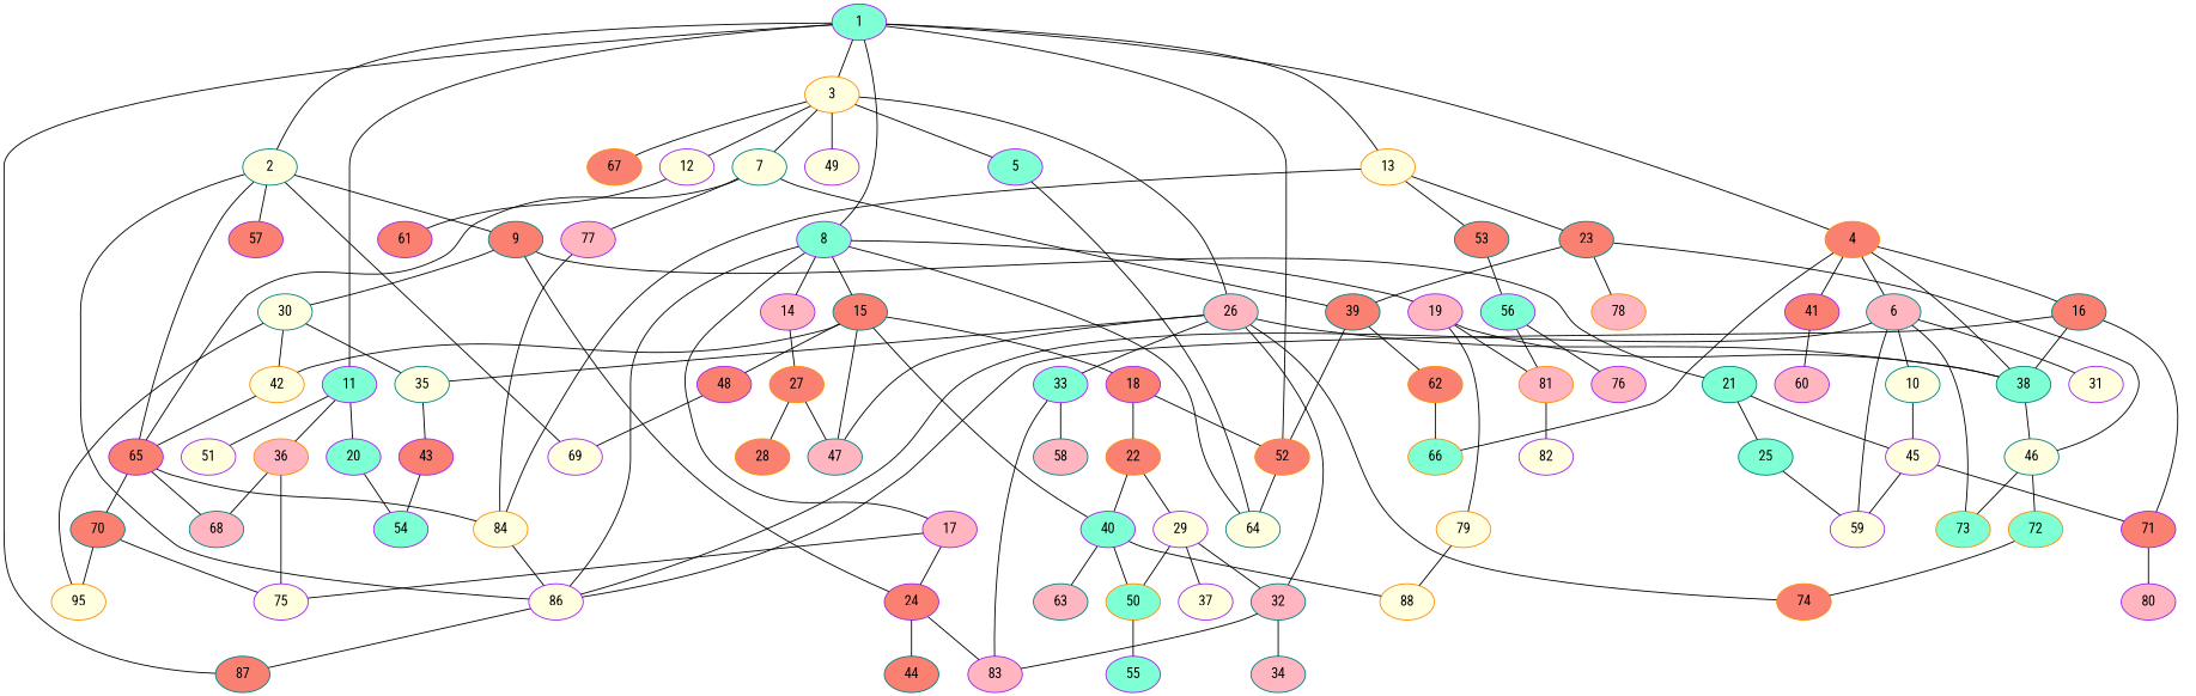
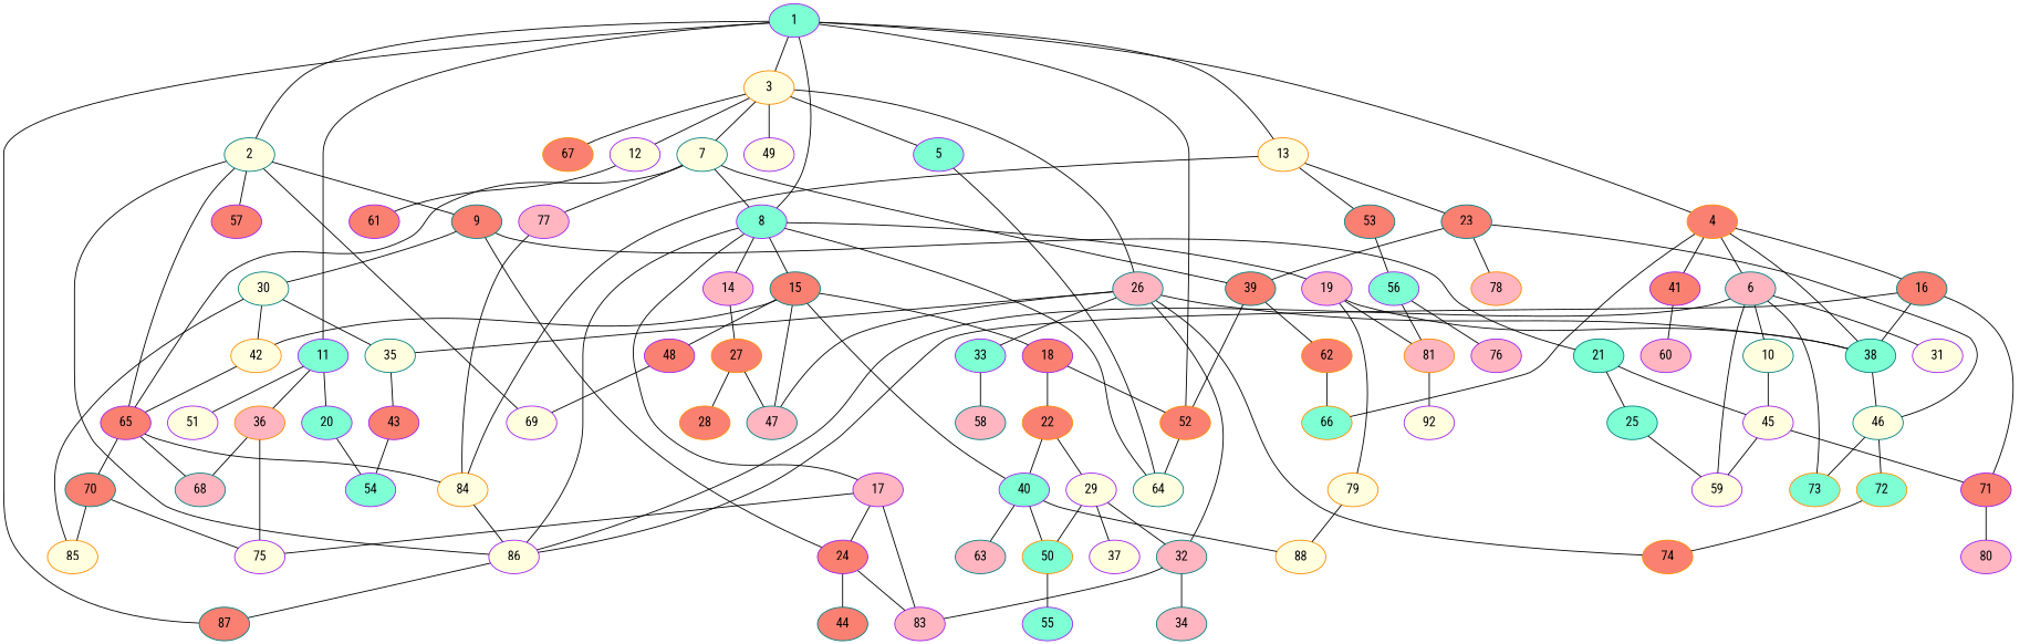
  graph {
    fontname="Roboto Condensed"
    node [color=purple fillcolor=lightyellow fontname="Roboto Condensed" style=filled]
    edge [fontname="Roboto Condensed"]
    1 [fillcolor=aquamarine]
    2 [color=teal]
    3 [color=darkorange]
    4 [color=darkorange fillcolor=salmon]
    8 [fillcolor=aquamarine]
    11 [fillcolor=aquamarine]
    13 [color=darkorange]
    52 [color=darkorange fillcolor=salmon]
    87 [color=teal fillcolor=salmon]
    9 [color=teal fillcolor=salmon]
    57 [fillcolor=salmon]
    65 [fillcolor=salmon]
    69
    86
    5 [fillcolor=aquamarine]
    7 [color=teal]
    12
    26 [color=teal fillcolor=lightpink]
    49
    67 [color=darkorange fillcolor=salmon]
    6 [color=teal fillcolor=lightpink]
    16 [color=teal fillcolor=salmon]
    38 [color=teal fillcolor=aquamarine]
    41 [fillcolor=salmon]
    66 [color=darkorange fillcolor=aquamarine]
    64 [color=teal]
    14 [fillcolor=lightpink]
    15 [color=teal fillcolor=salmon]
    17 [fillcolor=lightpink]
    19 [fillcolor=lightpink]
    20 [fillcolor=aquamarine]
    36 [color=darkorange fillcolor=lightpink]
    51
    23 [color=teal fillcolor=salmon]
    53 [color=teal fillcolor=salmon]
    84 [color=darkorange]
    21 [color=teal fillcolor=aquamarine]
    24 [fillcolor=salmon]
    30 [color=teal]
    68 [color=teal fillcolor=lightpink]
    70 [color=teal fillcolor=salmon]
    39 [color=teal fillcolor=salmon]
    77 [fillcolor=lightpink]
    61 [fillcolor=salmon]
    47 [color=teal fillcolor=lightpink]
    32 [color=teal fillcolor=lightpink]
    33 [fillcolor=aquamarine]
    35 [color=teal]
    74 [color=darkorange fillcolor=salmon]
    31
    10 [color=teal]
    59
    73 [color=darkorange fillcolor=aquamarine]
    71 [fillcolor=salmon]
    46 [color=teal]
    60 [fillcolor=lightpink]
    45
    62 [color=darkorange fillcolor=salmon]
    27 [color=darkorange fillcolor=salmon]
    18 [fillcolor=salmon]
    40 [fillcolor=aquamarine]
    42 [color=darkorange]
    48 [fillcolor=salmon]
    75
    79 [color=darkorange]
    81 [color=darkorange fillcolor=lightpink]
    25 [color=teal fillcolor=aquamarine]
    44 [color=teal fillcolor=salmon]
    83 [fillcolor=lightpink]
-   85 [color=darkorange label=95]
+   85 [color=darkorange]
    54 [fillcolor=aquamarine]
    78 [color=darkorange fillcolor=lightpink]
    56 [fillcolor=aquamarine]
    28 [color=darkorange fillcolor=salmon]
    22 [color=darkorange fillcolor=salmon]
    50 [color=darkorange fillcolor=aquamarine]
    63 [color=teal fillcolor=lightpink]
    88 [color=darkorange]
    80 [fillcolor=lightpink]
    29
-   82
+   82 [label=92]
    37
    72 [color=darkorange fillcolor=aquamarine]
    34 [color=teal fillcolor=lightpink]
    58 [color=teal fillcolor=lightpink]
    43 [fillcolor=salmon]
    55 [fillcolor=aquamarine]
    76 [fillcolor=lightpink]
    1 -- 2
    1 -- 3
    1 -- 4
    1 -- 8
    1 -- 11
    1 -- 13
    1 -- 52
    1 -- 87
    2 -- 9
    2 -- 57
    2 -- 65
    2 -- 69
    2 -- 86
    3 -- 5
    3 -- 7
    3 -- 12
    3 -- 26
    3 -- 49
    3 -- 67
    4 -- 6
    4 -- 16
    4 -- 38
    4 -- 41
    4 -- 66
    8 -- 86
    8 -- 64
    8 -- 14
    8 -- 15
    8 -- 17
    8 -- 19
    11 -- 20
    11 -- 36
    11 -- 51
    13 -- 23
    13 -- 53
    13 -- 84
    52 -- 64
    9 -- 21
    9 -- 24
    9 -- 30
    65 -- 84
    65 -- 68
    65 -- 70
    86 -- 87
    5 -- 64
+   7 -- 8
    7 -- 65
    7 -- 39
    7 -- 77
    12 -- 61
    26 -- 38
    26 -- 47
    26 -- 32
    26 -- 33
    26 -- 35
    26 -- 74
    6 -- 86
    6 -- 31
    6 -- 10
    6 -- 59
    6 -- 73
    16 -- 86
    16 -- 38
    16 -- 71
    38 -- 46
    41 -- 60
    14 -- 27
    15 -- 47
    15 -- 18
    15 -- 40
    15 -- 42
    15 -- 48
    17 -- 24
    17 -- 75
    19 -- 38
    19 -- 79
    19 -- 81
    20 -- 54
    36 -- 68
    36 -- 75
    23 -- 39
    23 -- 46
    23 -- 78
    53 -- 56
    84 -- 86
    21 -- 45
    21 -- 25
    24 -- 44
    24 -- 83
    30 -- 35
    30 -- 42
    30 -- 85
    70 -- 75
    70 -- 85
    39 -- 52
    39 -- 62
    77 -- 84
    32 -- 83
    32 -- 34
-   33 -- 83
+   17 -- 83
    33 -- 58
    35 -- 43
    10 -- 45
    71 -- 80
    46 -- 73
    46 -- 72
    45 -- 59
    45 -- 71
    62 -- 66
    27 -- 47
    27 -- 28
    18 -- 52
    18 -- 22
    40 -- 50
    40 -- 63
    40 -- 88
    42 -- 65
    48 -- 69
    79 -- 88
    81 -- 82
    25 -- 59
    56 -- 81
    56 -- 76
    22 -- 40
    22 -- 29
    50 -- 55
    29 -- 32
    29 -- 50
    29 -- 37
    72 -- 74
    43 -- 54
  }
